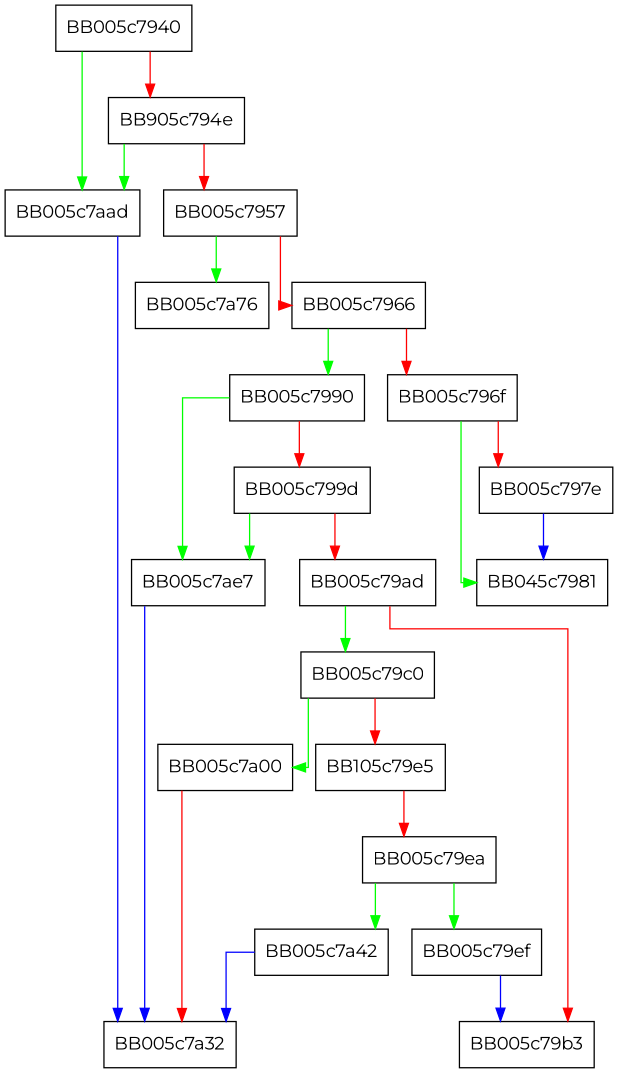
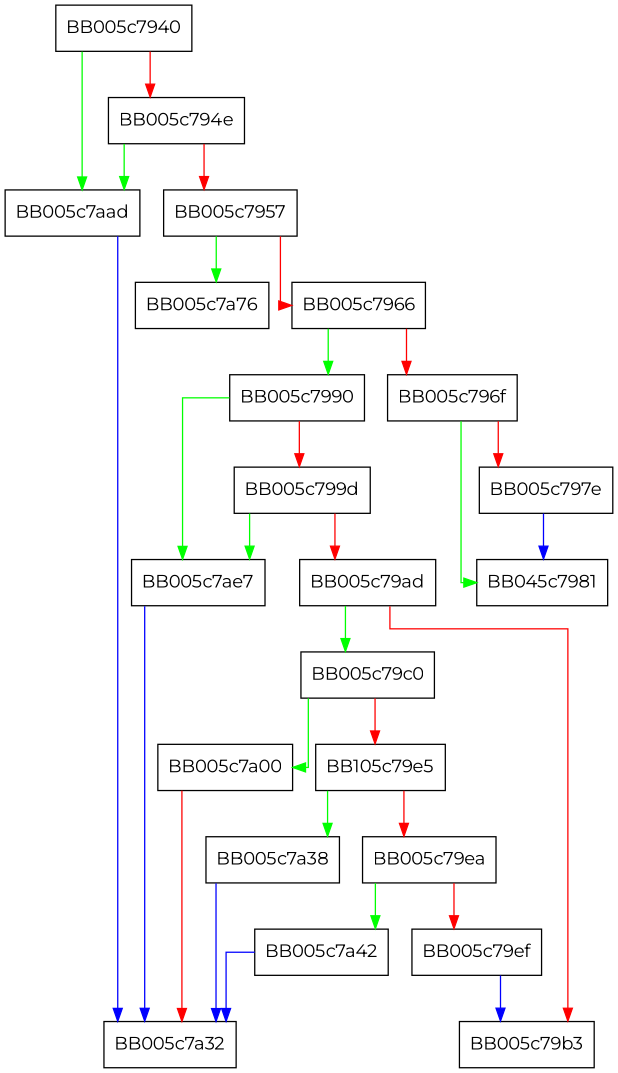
  digraph {
    fontname=Montserrat
    splines=ortho
    node [fontname=Montserrat shape=box]
    edge [color=red fontname=Montserrat]
    BB005c7940
    BB005c7aad
-   BB005c794e [label=BB905c794e]
+   BB005c794e
    BB005c7a32
    BB005c7957
    BB005c7a76
    BB005c7966
    BB005c7990
    BB005c796f
    BB005c7ae7
    BB005c799d
    n12 [label=BB045c7981]
    BB005c797e
    BB005c79ad
    BB005c79c0
    BB005c79b3
    BB005c7a00
    n18 [label=BB105c79e5]
+   BB005c7a38
    BB005c79ea
    BB005c7a42
    BB005c79ef
    BB005c7940 -> BB005c7aad [color=green]
    BB005c7940 -> BB005c794e
    BB005c7aad -> BB005c7a32 [color=blue]
    BB005c794e -> BB005c7aad [color=green]
    BB005c794e -> BB005c7957
    BB005c7957 -> BB005c7a76 [color=green]
    BB005c7957 -> BB005c7966
    BB005c7966 -> BB005c7990 [color=green]
    BB005c7966 -> BB005c796f
    BB005c7990 -> BB005c7ae7 [color=green]
    BB005c7990 -> BB005c799d
    BB005c796f -> n12 [color=green]
    BB005c796f -> BB005c797e
    BB005c7ae7 -> BB005c7a32 [color=blue]
    BB005c799d -> BB005c7ae7 [color=green]
    BB005c799d -> BB005c79ad
    BB005c797e -> n12 [color=blue]
    BB005c79ad -> BB005c79c0 [color=green]
    BB005c79ad -> BB005c79b3
    BB005c79c0 -> BB005c7a00 [color=green]
    BB005c79c0 -> n18
    BB005c7a00 -> BB005c7a32
+   n18 -> BB005c7a38 [color=green]
    n18 -> BB005c79ea
+   BB005c7a38 -> BB005c7a32 [color=blue]
    BB005c79ea -> BB005c7a42 [color=green]
-   BB005c79ea -> BB005c79ef [color=green]
+   BB005c79ea -> BB005c79ef
    BB005c7a42 -> BB005c7a32 [color=blue]
    BB005c79ef -> BB005c79b3 [color=blue]
  }
